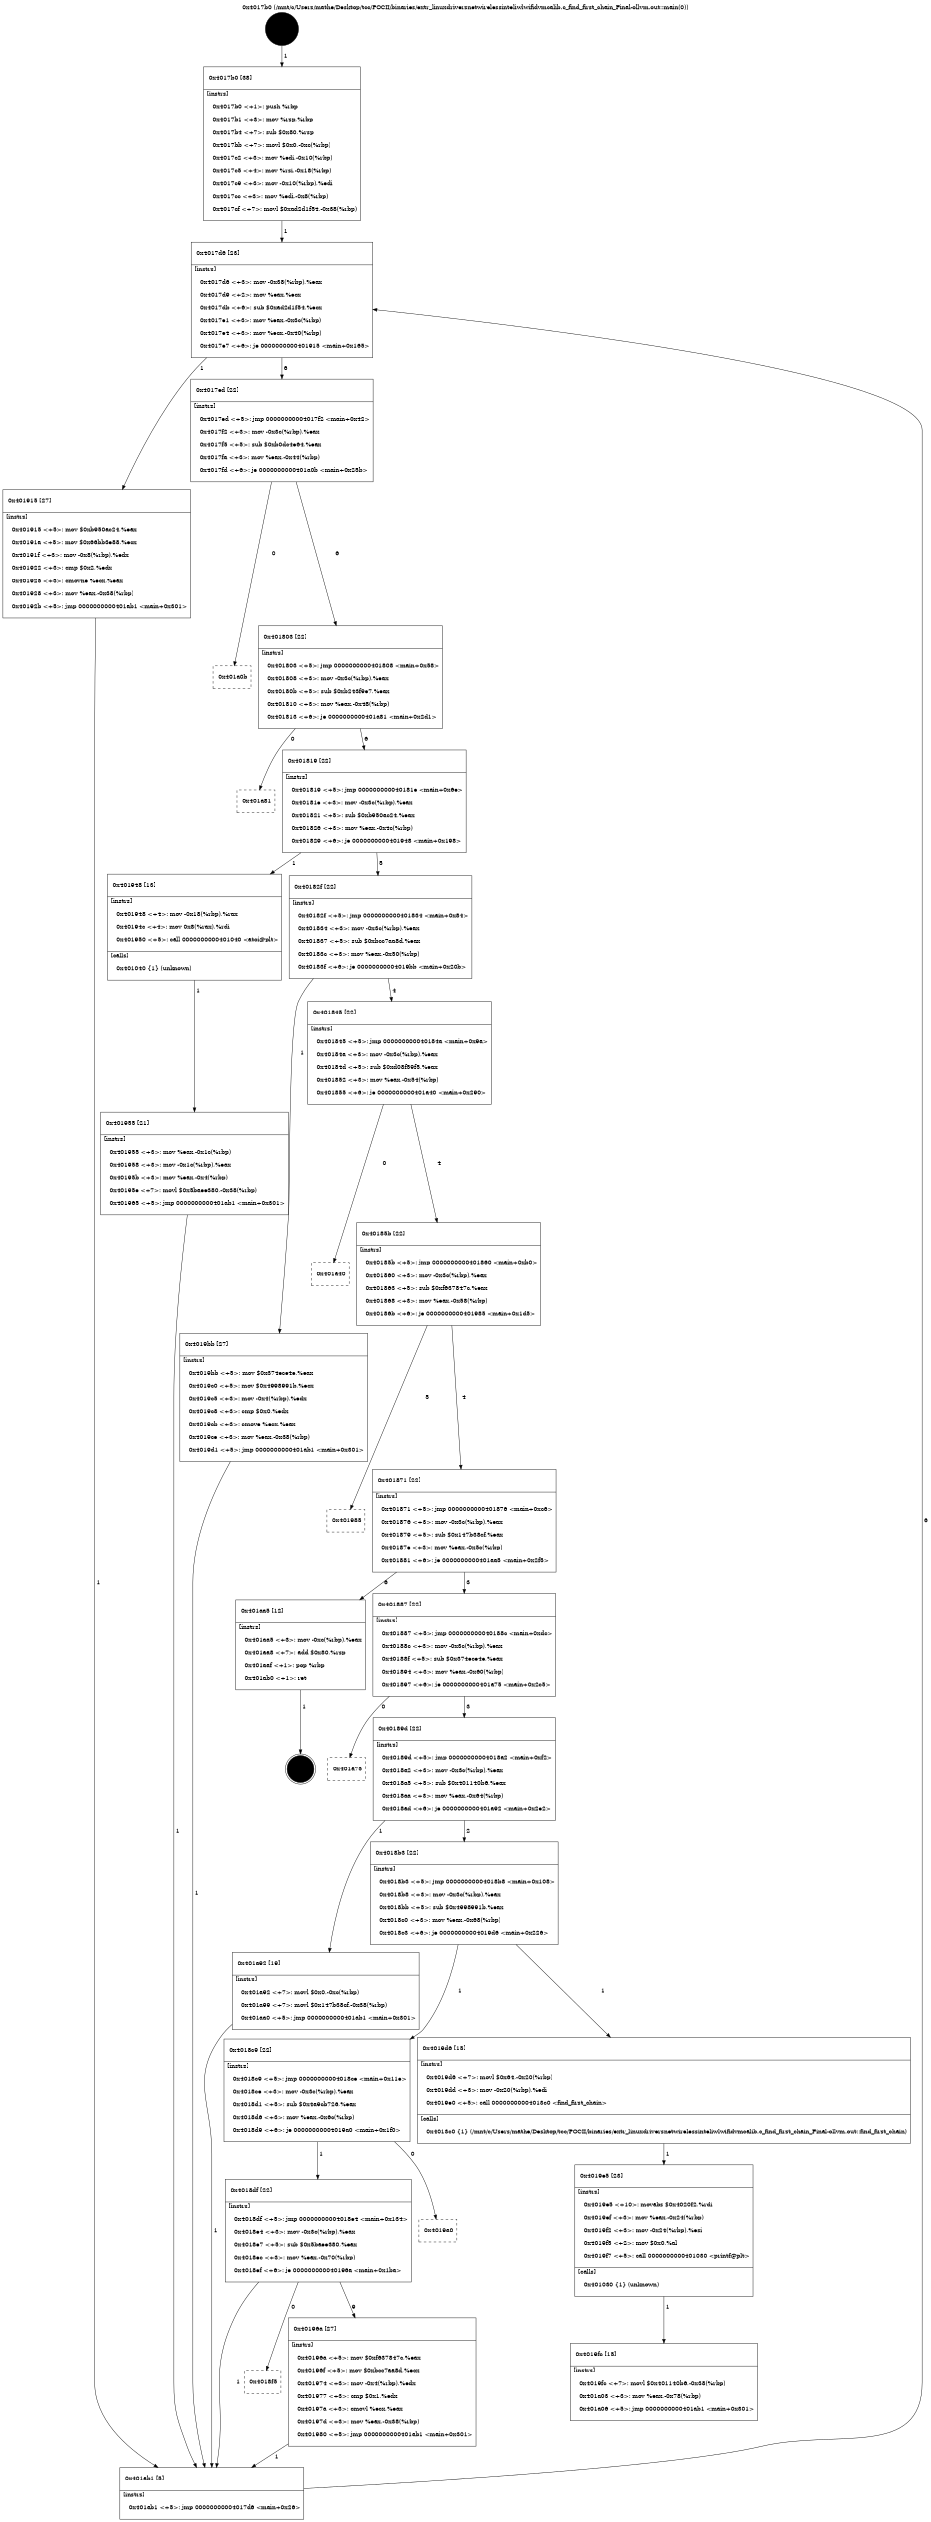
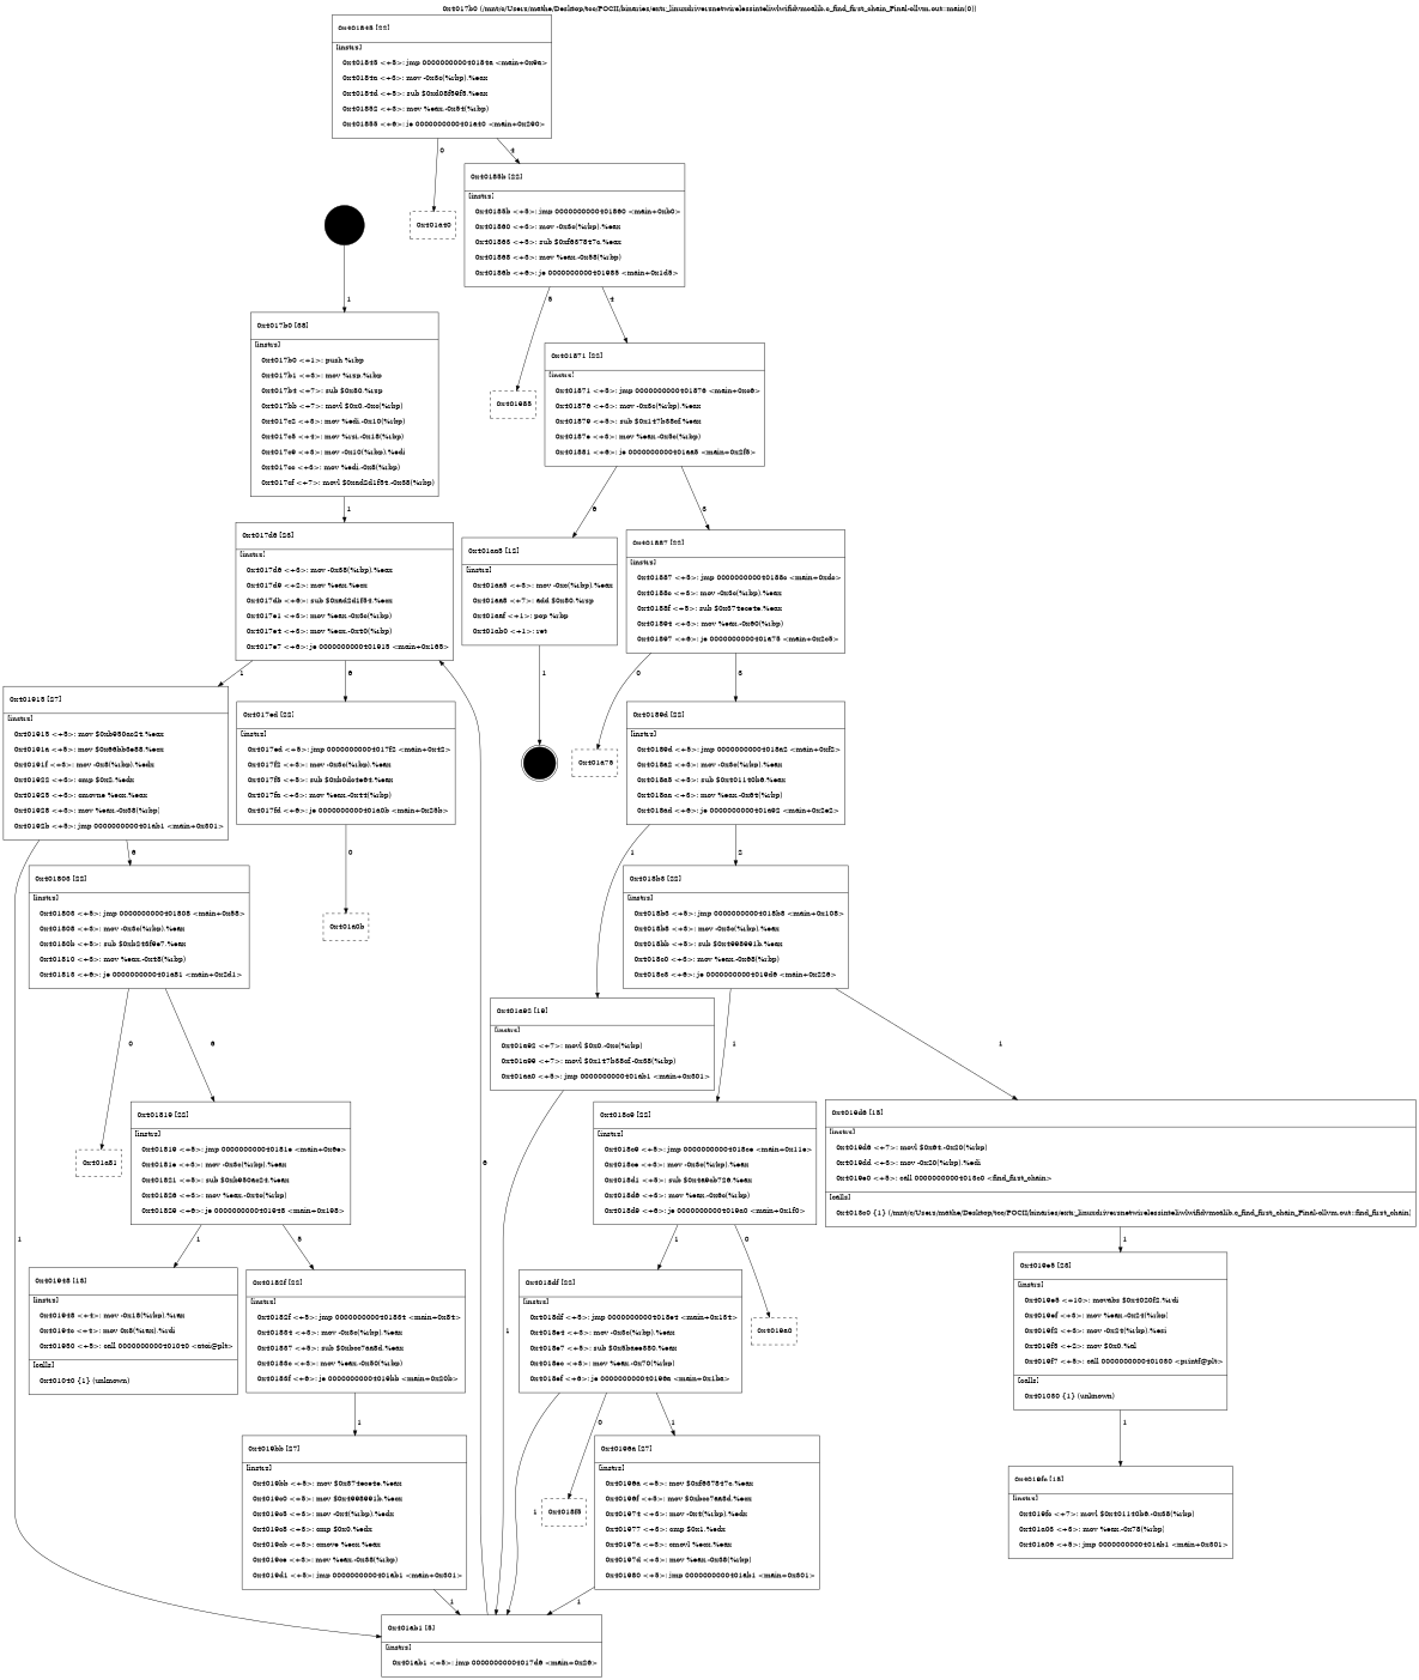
  digraph {
    label="0x4017b0 (/mnt/c/Users/mathe/Desktop/tcc/POCII/binaries/extr_linuxdriversnetwirelessinteliwlwifidvmcalib.c_find_first_chain_Final-ollvm.out::main(0))"
    labelloc=t
    node [shape=record]
    Entry [fillcolor=black height=0.3 shape=circle style=filled width=0.3]
    n2 [label="{\n     0x4017b0 [38]\l\n     | [instrs]\l\n     &nbsp;&nbsp;0x4017b0 \<+1\>: push %rbp\l\n     &nbsp;&nbsp;0x4017b1 \<+3\>: mov %rsp,%rbp\l\n     &nbsp;&nbsp;0x4017b4 \<+7\>: sub $0x80,%rsp\l\n     &nbsp;&nbsp;0x4017bb \<+7\>: movl $0x0,-0xc(%rbp)\l\n     &nbsp;&nbsp;0x4017c2 \<+3\>: mov %edi,-0x10(%rbp)\l\n     &nbsp;&nbsp;0x4017c5 \<+4\>: mov %rsi,-0x18(%rbp)\l\n     &nbsp;&nbsp;0x4017c9 \<+3\>: mov -0x10(%rbp),%edi\l\n     &nbsp;&nbsp;0x4017cc \<+3\>: mov %edi,-0x8(%rbp)\l\n     &nbsp;&nbsp;0x4017cf \<+7\>: movl $0xad2d1f54,-0x38(%rbp)\l\n  }"]
    n3 [label="{\n     0x4017d6 [23]\l\n     | [instrs]\l\n     &nbsp;&nbsp;0x4017d6 \<+3\>: mov -0x38(%rbp),%eax\l\n     &nbsp;&nbsp;0x4017d9 \<+2\>: mov %eax,%ecx\l\n     &nbsp;&nbsp;0x4017db \<+6\>: sub $0xad2d1f54,%ecx\l\n     &nbsp;&nbsp;0x4017e1 \<+3\>: mov %eax,-0x3c(%rbp)\l\n     &nbsp;&nbsp;0x4017e4 \<+3\>: mov %ecx,-0x40(%rbp)\l\n     &nbsp;&nbsp;0x4017e7 \<+6\>: je 0000000000401915 \<main+0x165\>\l\n  }"]
    n4 [label="{\n     0x401915 [27]\l\n     | [instrs]\l\n     &nbsp;&nbsp;0x401915 \<+5\>: mov $0xb950ac24,%eax\l\n     &nbsp;&nbsp;0x40191a \<+5\>: mov $0x66bb3e88,%ecx\l\n     &nbsp;&nbsp;0x40191f \<+3\>: mov -0x8(%rbp),%edx\l\n     &nbsp;&nbsp;0x401922 \<+3\>: cmp $0x2,%edx\l\n     &nbsp;&nbsp;0x401925 \<+3\>: cmovne %ecx,%eax\l\n     &nbsp;&nbsp;0x401928 \<+3\>: mov %eax,-0x38(%rbp)\l\n     &nbsp;&nbsp;0x40192b \<+5\>: jmp 0000000000401ab1 \<main+0x301\>\l\n  }"]
    n5 [label="{\n     0x4017ed [22]\l\n     | [instrs]\l\n     &nbsp;&nbsp;0x4017ed \<+5\>: jmp 00000000004017f2 \<main+0x42\>\l\n     &nbsp;&nbsp;0x4017f2 \<+3\>: mov -0x3c(%rbp),%eax\l\n     &nbsp;&nbsp;0x4017f5 \<+5\>: sub $0xb0dc4e64,%eax\l\n     &nbsp;&nbsp;0x4017fa \<+3\>: mov %eax,-0x44(%rbp)\l\n     &nbsp;&nbsp;0x4017fd \<+6\>: je 0000000000401a0b \<main+0x25b\>\l\n  }"]
    n6 [label="{\n     0x401ab1 [5]\l\n     | [instrs]\l\n     &nbsp;&nbsp;0x401ab1 \<+5\>: jmp 00000000004017d6 \<main+0x26\>\l\n  }"]
    n7 [label="{\n     0x401a0b\l\n  }" style=dashed]
    n8 [label="{\n     0x401803 [22]\l\n     | [instrs]\l\n     &nbsp;&nbsp;0x401803 \<+5\>: jmp 0000000000401808 \<main+0x58\>\l\n     &nbsp;&nbsp;0x401808 \<+3\>: mov -0x3c(%rbp),%eax\l\n     &nbsp;&nbsp;0x40180b \<+5\>: sub $0xb243f9e7,%eax\l\n     &nbsp;&nbsp;0x401810 \<+3\>: mov %eax,-0x48(%rbp)\l\n     &nbsp;&nbsp;0x401813 \<+6\>: je 0000000000401a81 \<main+0x2d1\>\l\n  }"]
    n9 [label="{\n     0x401a81\l\n  }" style=dashed]
    n10 [label="{\n     0x401819 [22]\l\n     | [instrs]\l\n     &nbsp;&nbsp;0x401819 \<+5\>: jmp 000000000040181e \<main+0x6e\>\l\n     &nbsp;&nbsp;0x40181e \<+3\>: mov -0x3c(%rbp),%eax\l\n     &nbsp;&nbsp;0x401821 \<+5\>: sub $0xb950ac24,%eax\l\n     &nbsp;&nbsp;0x401826 \<+3\>: mov %eax,-0x4c(%rbp)\l\n     &nbsp;&nbsp;0x401829 \<+6\>: je 0000000000401948 \<main+0x198\>\l\n  }"]
    Exit [fillcolor=black height=0.3 peripheries=2 shape=circle style=filled width=0.3]
    n12 [label="{\n     0x401948 [13]\l\n     | [instrs]\l\n     &nbsp;&nbsp;0x401948 \<+4\>: mov -0x18(%rbp),%rax\l\n     &nbsp;&nbsp;0x40194c \<+4\>: mov 0x8(%rax),%rdi\l\n     &nbsp;&nbsp;0x401950 \<+5\>: call 0000000000401040 \<atoi@plt\>\l\n     | [calls]\l\n     &nbsp;&nbsp;0x401040 \{1\} (unknown)\l\n  }"]
    n13 [label="{\n     0x40182f [22]\l\n     | [instrs]\l\n     &nbsp;&nbsp;0x40182f \<+5\>: jmp 0000000000401834 \<main+0x84\>\l\n     &nbsp;&nbsp;0x401834 \<+3\>: mov -0x3c(%rbp),%eax\l\n     &nbsp;&nbsp;0x401837 \<+5\>: sub $0xbcc7aa8d,%eax\l\n     &nbsp;&nbsp;0x40183c \<+3\>: mov %eax,-0x50(%rbp)\l\n     &nbsp;&nbsp;0x40183f \<+6\>: je 00000000004019bb \<main+0x20b\>\l\n  }"]
    n14 [label="{\n     0x4019fc [15]\l\n     | [instrs]\l\n     &nbsp;&nbsp;0x4019fc \<+7\>: movl $0x401140b6,-0x38(%rbp)\l\n     &nbsp;&nbsp;0x401a03 \<+3\>: mov %eax,-0x78(%rbp)\l\n     &nbsp;&nbsp;0x401a06 \<+5\>: jmp 0000000000401ab1 \<main+0x301\>\l\n  }"]
-   n15 [label="{\n     0x401955 [21]\l\n     | [instrs]\l\n     &nbsp;&nbsp;0x401955 \<+3\>: mov %eax,-0x1c(%rbp)\l\n     &nbsp;&nbsp;0x401958 \<+3\>: mov -0x1c(%rbp),%eax\l\n     &nbsp;&nbsp;0x40195b \<+3\>: mov %eax,-0x4(%rbp)\l\n     &nbsp;&nbsp;0x40195e \<+7\>: movl $0x5baee380,-0x38(%rbp)\l\n     &nbsp;&nbsp;0x401965 \<+5\>: jmp 0000000000401ab1 \<main+0x301\>\l\n  }"]
    n16 [label="{\n     0x4019bb [27]\l\n     | [instrs]\l\n     &nbsp;&nbsp;0x4019bb \<+5\>: mov $0x374ece4e,%eax\l\n     &nbsp;&nbsp;0x4019c0 \<+5\>: mov $0x4998991b,%ecx\l\n     &nbsp;&nbsp;0x4019c5 \<+3\>: mov -0x4(%rbp),%edx\l\n     &nbsp;&nbsp;0x4019c8 \<+3\>: cmp $0x0,%edx\l\n     &nbsp;&nbsp;0x4019cb \<+3\>: cmove %ecx,%eax\l\n     &nbsp;&nbsp;0x4019ce \<+3\>: mov %eax,-0x38(%rbp)\l\n     &nbsp;&nbsp;0x4019d1 \<+5\>: jmp 0000000000401ab1 \<main+0x301\>\l\n  }"]
    n17 [label="{\n     0x401845 [22]\l\n     | [instrs]\l\n     &nbsp;&nbsp;0x401845 \<+5\>: jmp 000000000040184a \<main+0x9a\>\l\n     &nbsp;&nbsp;0x40184a \<+3\>: mov -0x3c(%rbp),%eax\l\n     &nbsp;&nbsp;0x40184d \<+5\>: sub $0xd08f59f5,%eax\l\n     &nbsp;&nbsp;0x401852 \<+3\>: mov %eax,-0x54(%rbp)\l\n     &nbsp;&nbsp;0x401855 \<+6\>: je 0000000000401a40 \<main+0x290\>\l\n  }"]
    n18 [label="{\n     0x4019e5 [23]\l\n     | [instrs]\l\n     &nbsp;&nbsp;0x4019e5 \<+10\>: movabs $0x4020f2,%rdi\l\n     &nbsp;&nbsp;0x4019ef \<+3\>: mov %eax,-0x24(%rbp)\l\n     &nbsp;&nbsp;0x4019f2 \<+3\>: mov -0x24(%rbp),%esi\l\n     &nbsp;&nbsp;0x4019f5 \<+2\>: mov $0x0,%al\l\n     &nbsp;&nbsp;0x4019f7 \<+5\>: call 0000000000401030 \<printf@plt\>\l\n     | [calls]\l\n     &nbsp;&nbsp;0x401030 \{1\} (unknown)\l\n  }"]
    n19 [label="{\n     0x401a40\l\n  }" style=dashed]
    n20 [label="{\n     0x40185b [22]\l\n     | [instrs]\l\n     &nbsp;&nbsp;0x40185b \<+5\>: jmp 0000000000401860 \<main+0xb0\>\l\n     &nbsp;&nbsp;0x401860 \<+3\>: mov -0x3c(%rbp),%eax\l\n     &nbsp;&nbsp;0x401863 \<+5\>: sub $0xf637847c,%eax\l\n     &nbsp;&nbsp;0x401868 \<+3\>: mov %eax,-0x58(%rbp)\l\n     &nbsp;&nbsp;0x40186b \<+6\>: je 0000000000401985 \<main+0x1d5\>\l\n  }"]
    n21 [label="{\n     0x4018f5\l\n  }" style=dashed]
    n22 [label="{\n     0x401985\l\n  }" style=dashed]
    n23 [label="{\n     0x401871 [22]\l\n     | [instrs]\l\n     &nbsp;&nbsp;0x401871 \<+5\>: jmp 0000000000401876 \<main+0xc6\>\l\n     &nbsp;&nbsp;0x401876 \<+3\>: mov -0x3c(%rbp),%eax\l\n     &nbsp;&nbsp;0x401879 \<+5\>: sub $0x147b38cf,%eax\l\n     &nbsp;&nbsp;0x40187e \<+3\>: mov %eax,-0x5c(%rbp)\l\n     &nbsp;&nbsp;0x401881 \<+6\>: je 0000000000401aa5 \<main+0x2f5\>\l\n  }"]
    n24 [label="{\n     0x40196a [27]\l\n     | [instrs]\l\n     &nbsp;&nbsp;0x40196a \<+5\>: mov $0xf637847c,%eax\l\n     &nbsp;&nbsp;0x40196f \<+5\>: mov $0xbcc7aa8d,%ecx\l\n     &nbsp;&nbsp;0x401974 \<+3\>: mov -0x4(%rbp),%edx\l\n     &nbsp;&nbsp;0x401977 \<+3\>: cmp $0x1,%edx\l\n     &nbsp;&nbsp;0x40197a \<+3\>: cmovl %ecx,%eax\l\n     &nbsp;&nbsp;0x40197d \<+3\>: mov %eax,-0x38(%rbp)\l\n     &nbsp;&nbsp;0x401980 \<+5\>: jmp 0000000000401ab1 \<main+0x301\>\l\n  }"]
    n25 [label="{\n     0x401aa5 [12]\l\n     | [instrs]\l\n     &nbsp;&nbsp;0x401aa5 \<+3\>: mov -0xc(%rbp),%eax\l\n     &nbsp;&nbsp;0x401aa8 \<+7\>: add $0x80,%rsp\l\n     &nbsp;&nbsp;0x401aaf \<+1\>: pop %rbp\l\n     &nbsp;&nbsp;0x401ab0 \<+1\>: ret\l\n  }"]
    n26 [label="{\n     0x401887 [22]\l\n     | [instrs]\l\n     &nbsp;&nbsp;0x401887 \<+5\>: jmp 000000000040188c \<main+0xdc\>\l\n     &nbsp;&nbsp;0x40188c \<+3\>: mov -0x3c(%rbp),%eax\l\n     &nbsp;&nbsp;0x40188f \<+5\>: sub $0x374ece4e,%eax\l\n     &nbsp;&nbsp;0x401894 \<+3\>: mov %eax,-0x60(%rbp)\l\n     &nbsp;&nbsp;0x401897 \<+6\>: je 0000000000401a75 \<main+0x2c5\>\l\n  }"]
    n27 [label="{\n     0x4018df [22]\l\n     | [instrs]\l\n     &nbsp;&nbsp;0x4018df \<+5\>: jmp 00000000004018e4 \<main+0x134\>\l\n     &nbsp;&nbsp;0x4018e4 \<+3\>: mov -0x3c(%rbp),%eax\l\n     &nbsp;&nbsp;0x4018e7 \<+5\>: sub $0x5baee380,%eax\l\n     &nbsp;&nbsp;0x4018ec \<+3\>: mov %eax,-0x70(%rbp)\l\n     &nbsp;&nbsp;0x4018ef \<+6\>: je 000000000040196a \<main+0x1ba\>\l\n  }"]
    n28 [label="{\n     0x401a75\l\n  }" style=dashed]
    n29 [label="{\n     0x40189d [22]\l\n     | [instrs]\l\n     &nbsp;&nbsp;0x40189d \<+5\>: jmp 00000000004018a2 \<main+0xf2\>\l\n     &nbsp;&nbsp;0x4018a2 \<+3\>: mov -0x3c(%rbp),%eax\l\n     &nbsp;&nbsp;0x4018a5 \<+5\>: sub $0x401140b6,%eax\l\n     &nbsp;&nbsp;0x4018aa \<+3\>: mov %eax,-0x64(%rbp)\l\n     &nbsp;&nbsp;0x4018ad \<+6\>: je 0000000000401a92 \<main+0x2e2\>\l\n  }"]
    n30 [label="{\n     0x4019a0\l\n  }" style=dashed]
    n31 [label="{\n     0x401a92 [19]\l\n     | [instrs]\l\n     &nbsp;&nbsp;0x401a92 \<+7\>: movl $0x0,-0xc(%rbp)\l\n     &nbsp;&nbsp;0x401a99 \<+7\>: movl $0x147b38cf,-0x38(%rbp)\l\n     &nbsp;&nbsp;0x401aa0 \<+5\>: jmp 0000000000401ab1 \<main+0x301\>\l\n  }"]
    n32 [label="{\n     0x4018b3 [22]\l\n     | [instrs]\l\n     &nbsp;&nbsp;0x4018b3 \<+5\>: jmp 00000000004018b8 \<main+0x108\>\l\n     &nbsp;&nbsp;0x4018b8 \<+3\>: mov -0x3c(%rbp),%eax\l\n     &nbsp;&nbsp;0x4018bb \<+5\>: sub $0x4998991b,%eax\l\n     &nbsp;&nbsp;0x4018c0 \<+3\>: mov %eax,-0x68(%rbp)\l\n     &nbsp;&nbsp;0x4018c3 \<+6\>: je 00000000004019d6 \<main+0x226\>\l\n  }"]
    n33 [label="{\n     0x4018c9 [22]\l\n     | [instrs]\l\n     &nbsp;&nbsp;0x4018c9 \<+5\>: jmp 00000000004018ce \<main+0x11e\>\l\n     &nbsp;&nbsp;0x4018ce \<+3\>: mov -0x3c(%rbp),%eax\l\n     &nbsp;&nbsp;0x4018d1 \<+5\>: sub $0x4a9cb726,%eax\l\n     &nbsp;&nbsp;0x4018d6 \<+3\>: mov %eax,-0x6c(%rbp)\l\n     &nbsp;&nbsp;0x4018d9 \<+6\>: je 00000000004019a0 \<main+0x1f0\>\l\n  }"]
    n34 [label="{\n     0x4019d6 [15]\l\n     | [instrs]\l\n     &nbsp;&nbsp;0x4019d6 \<+7\>: movl $0x64,-0x20(%rbp)\l\n     &nbsp;&nbsp;0x4019dd \<+3\>: mov -0x20(%rbp),%edi\l\n     &nbsp;&nbsp;0x4019e0 \<+5\>: call 00000000004013c0 \<find_first_chain\>\l\n     | [calls]\l\n     &nbsp;&nbsp;0x4013c0 \{1\} (/mnt/c/Users/mathe/Desktop/tcc/POCII/binaries/extr_linuxdriversnetwirelessinteliwlwifidvmcalib.c_find_first_chain_Final-ollvm.out::find_first_chain)\l\n  }"]
    Entry -> n2 [label=" 1"]
    n2 -> n3 [label=" 1"]
    n3 -> n4 [label=" 1"]
    n3 -> n5 [label=" 6"]
    n4 -> n6 [label=" 1"]
    n5 -> n7 [label=" 0"]
-   n5 -> n8 [label=" 6"]
+   n4 -> n8 [label=" 6"]
    n6 -> n3 [label=" 6"]
    n8 -> n9 [label=" 0"]
    n8 -> n10 [label=" 6"]
    n10 -> n12 [label=" 1"]
    n10 -> n13 [label=" 5"]
-   n12 -> n15 [label=" 1"]
    n13 -> n16 [label=" 1"]
-   n13 -> n17 [label=" 4"]
-   n15 -> n6 [label=" 1"]
    n16 -> n6 [label=" 1"]
    n17 -> n19 [label=" 0"]
    n17 -> n20 [label=" 4"]
    n18 -> n14 [label=" 1"]
    n20 -> n22 [label=" 5"]
    n20 -> n23 [label=" 4"]
    n23 -> n25 [label=" 6"]
    n23 -> n26 [label=" 3"]
    n24 -> n6 [label=" 1"]
    n25 -> Exit [label=" 1"]
    n26 -> n28 [label=" 0"]
    n26 -> n29 [label=" 3"]
    n27 -> n6 [label=" 1"]
    n27 -> n21 [label=" 0"]
-   n27 -> n24 [label=" 9"]
+   n27 -> n24 [label=" 1"]
    n29 -> n31 [label=" 1"]
    n29 -> n32 [label=" 2"]
    n31 -> n6 [label=" 1"]
    n32 -> n33 [label=" 1"]
    n32 -> n34 [label=" 1"]
    n33 -> n27 [label=" 1"]
    n33 -> n30 [label=" 0"]
    n34 -> n18 [label=" 1"]
  }
